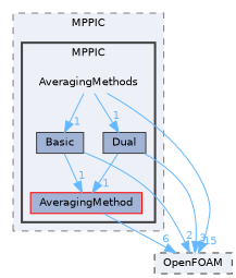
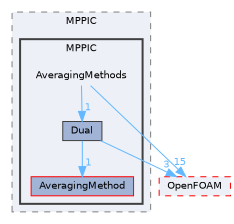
  digraph {
    compound=true
    node [fontname=Helvetica fontsize=10 shape=box color=red fillcolor="#a2b4d6" style=filled]
    edge [color=steelblue1 fontcolor=steelblue1 fontname=Helvetica fontsize=10 headlabel=1 labeldistance=1.5 labelfontname=Helvetica labelfontsize=10]
    n1 [height=0.2 label=AveragingMethods shape=plaintext width=0.4 color="" fillcolor="" style=""]
    n2 [height=0.2 label=AveragingMethod width=0.4]
-   n3 [color=grey25 height=0.2 label=Basic width=0.4]
    n4 [color=grey25 height=0.2 label=Dual width=0.4]
-   n5 [color=grey25 fillcolor="#edf0f7" height=0.2 label=OpenFOAM style="filled,dashed" width=0.4]
+   n5 [fillcolor="#edf0f7" height=0.2 label=OpenFOAM style="filled,dashed" width=0.4]
    subgraph cluster_1 {
      bgcolor="#edf0f7"
      fontname=Helvetica
      fontsize=10
      label=MPPIC
      pencolor=grey50
      style="filled,dashed"
      subgraph cluster_2 {
        bgcolor="#edf0f7"
        fontname=Helvetica
        fontsize=10
        label=MPPIC
        pencolor=grey25
        style="filled,bold"
        n1
        n2
-       n3
        n4
      }
    }
-   n1 -> n3
    n1 -> n4
    n1 -> n5 [headlabel=15]
-   n2 -> n5 [headlabel=6]
-   n3 -> n2
-   n3 -> n5 [headlabel=2]
    n4 -> n2
    n4 -> n5 [headlabel=3]
  }
